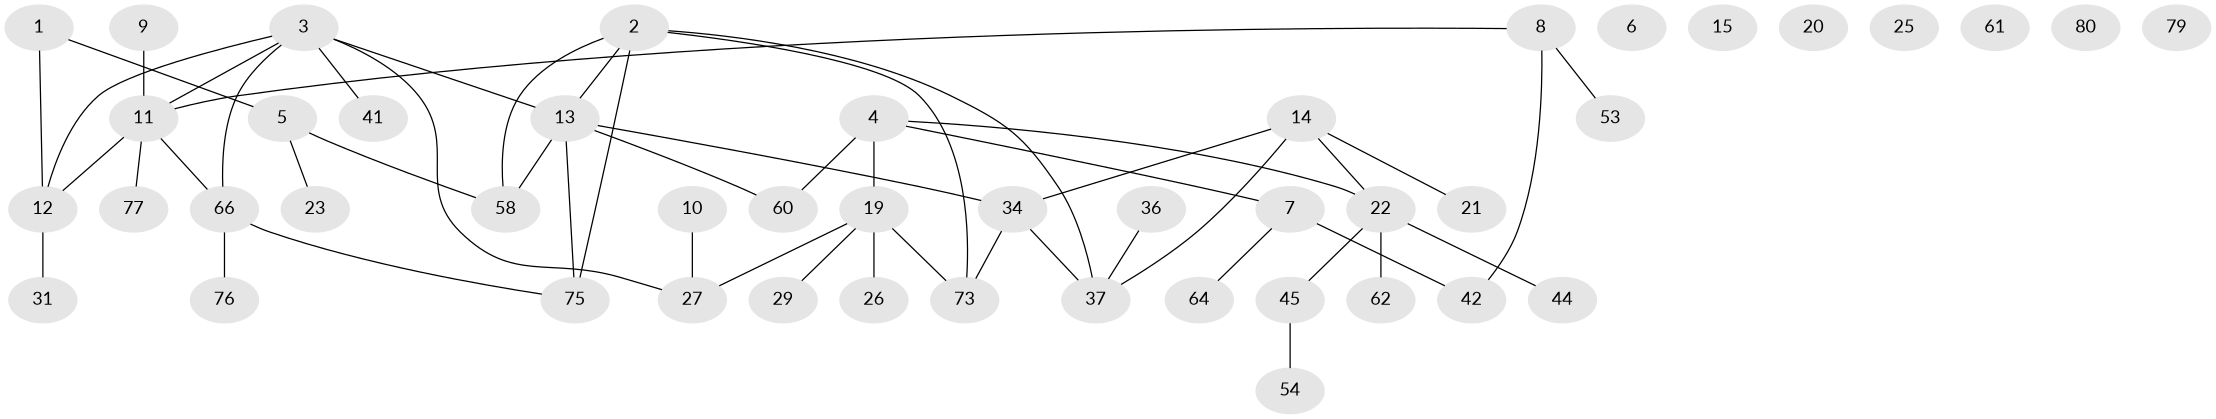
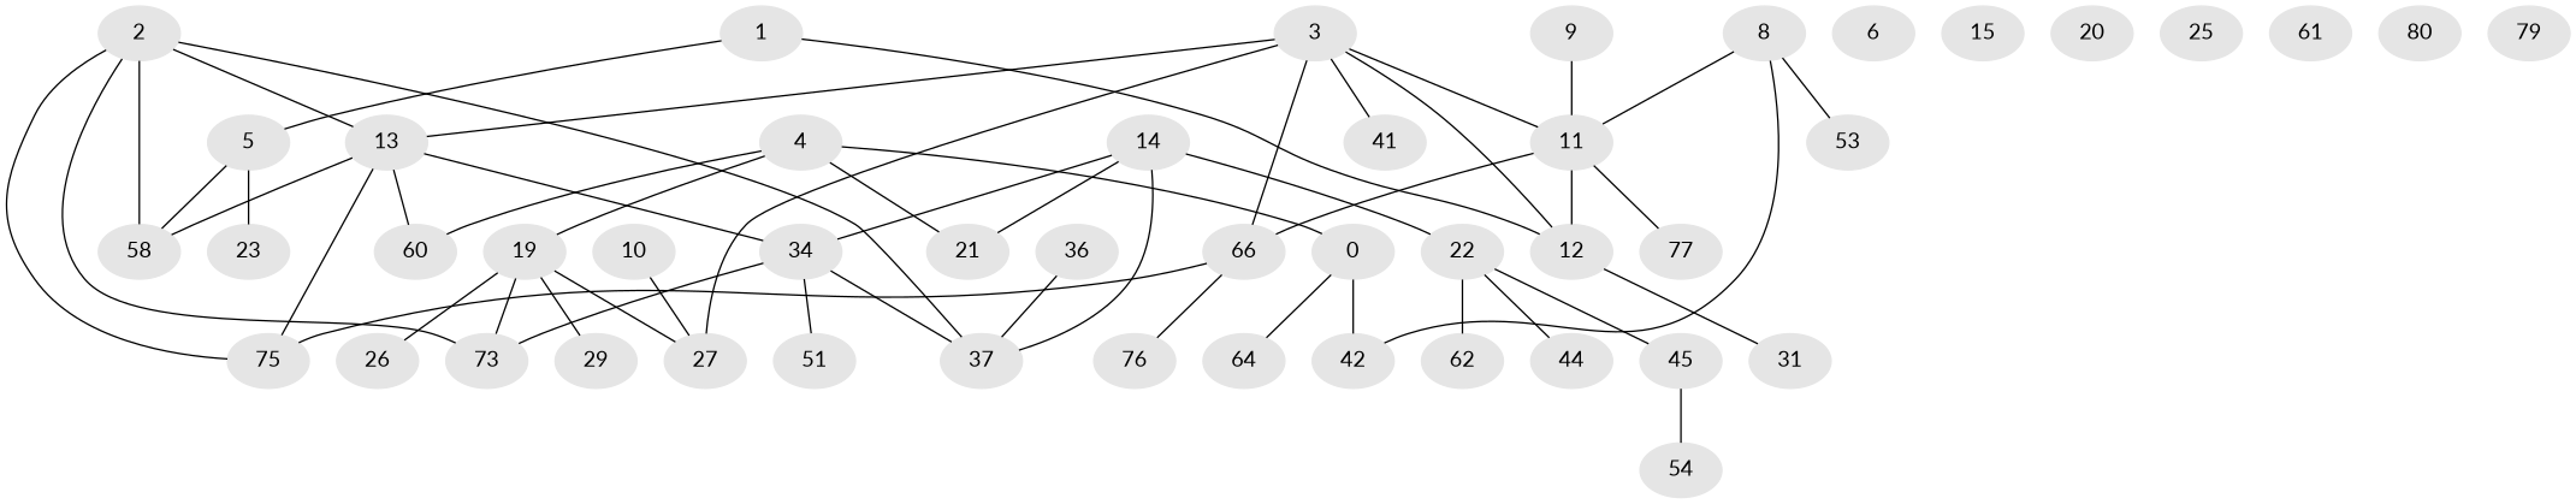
  graph {
    fontname=Lato
    node [color=gray90 fontname=Lato style=filled]
    edge [fontname=Lato]
    1 [super="+16"]
    5 [super="+30"]
    12 [super="+74"]
    58
    23
    31
    2 [super="+32+33"]
    13 [super="+28+69"]
    37 [super="+46+49"]
    73
    75
    n12 [label=60]
    34 [super="+38"]
    3 [super="+52+48"]
    11 [super="+24"]
    27 [super="+44"]
    41 [super="+63"]
    66
    77
    76
    4 [super="+43+81"]
-   7 [super="+59"]
+   7 [super="+59" label=0]
    19 [super="+83"]
    22 [super="+47"]
    42 [super="+57"]
    64
    26
    29
    n29 [label=44]
    45
    62 [super="+72"]
    6 [super="+80"]
    8 [super="+18"]
    53
    9 [super="+35"]
    10
+   51
    14 [super="+71+60"]
    21
    15
    20
    54
    25
    36
    61
    n46 [label=80]
    79
    1 -- 5
    1 -- 12
    5 -- 58
    5 -- 23
    12 -- 31
    2 -- 58
    2 -- 13
    2 -- 37
    2 -- 73
    2 -- 75
    13 -- 58
    13 -- 75
    13 -- n12
    13 -- 34
    34 -- 37
    34 -- 73
+   34 -- 51
    3 -- 12
    3 -- 13
    3 -- 11
    3 -- 27
    3 -- 41
    3 -- 66
    11 -- 12
    11 -- 66
    11 -- 77
    66 -- 75
    66 -- 76
    4 -- n12
    4 -- 7
    4 -- 19
-   4 -- 22
+   4 -- 21
    7 -- 42 [weight=2]
    7 -- 64
    19 -- 73
    19 -- 27
    19 -- 26
    19 -- 29
    22 -- n29
    22 -- 45
    22 -- 62
    45 -- 54
    8 -- 11
    8 -- 42
    8 -- 53
    9 -- 11
    10 -- 27
    14 -- 37
    14 -- 34
    14 -- 22
    14 -- 21
    36 -- 37
  }
